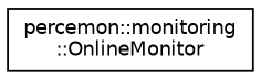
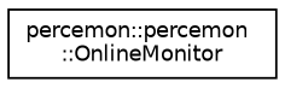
  digraph {
    rankdir=LR
-   n1 [color=black fillcolor=white fontname=Helvetica fontsize=10 height=0.2 label="percemon::monitoring\l::OnlineMonitor" shape=record style=filled width=0.4]
+   n1 [color=black fillcolor=white fontname=Helvetica fontsize=10 height=0.2 label="percemon::percemon\l::OnlineMonitor" shape=record style=filled width=0.4]
  }
